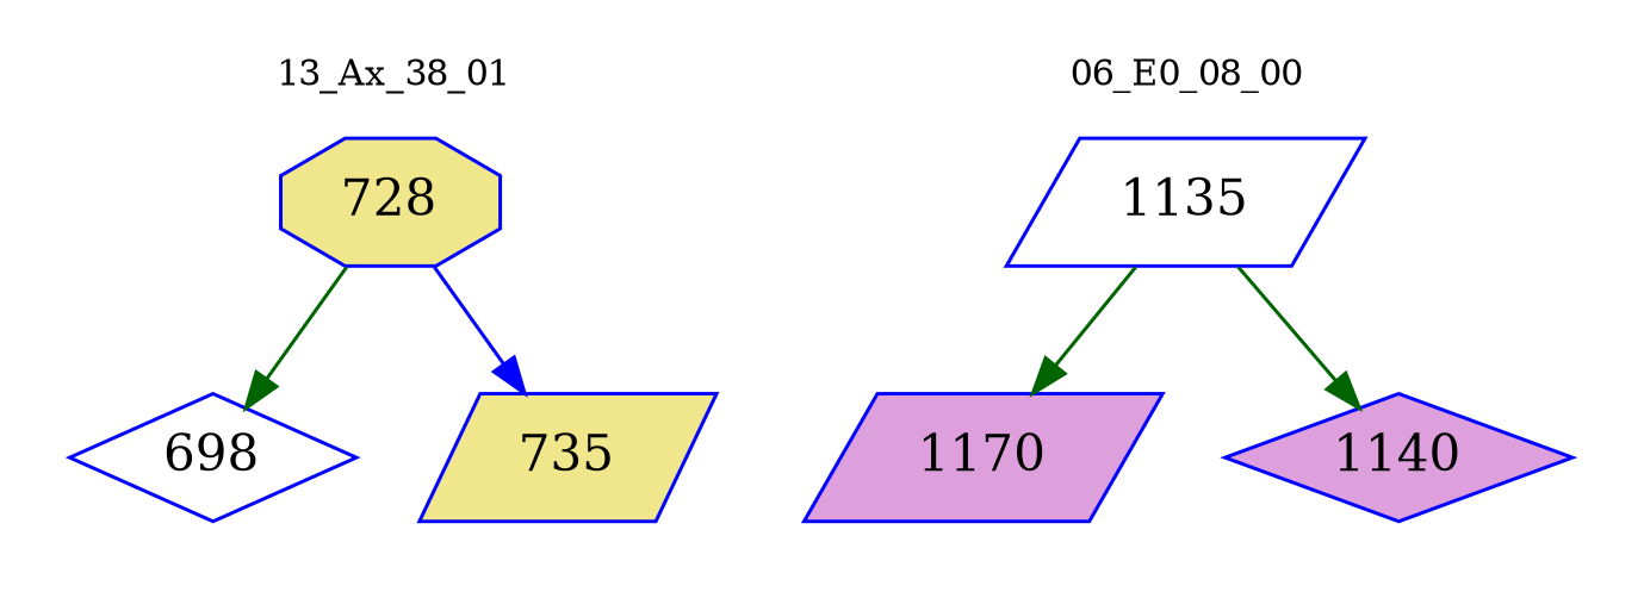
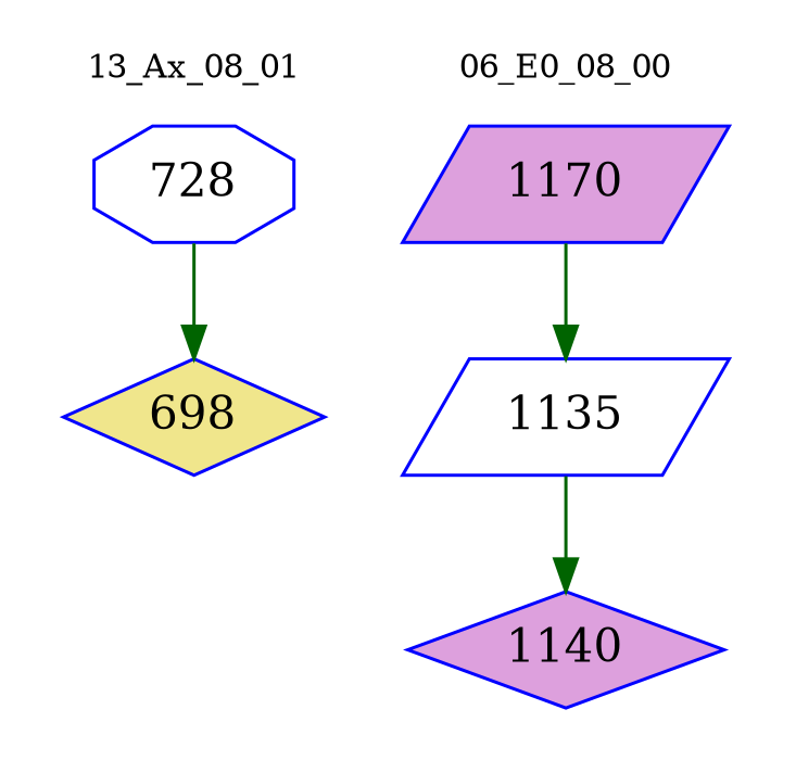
  digraph {
    node [color=blue fillcolor=white shape=parallelogram style=filled]
    edge [color=darkgreen]
-   n1 [fillcolor=khaki label=728 shape=octagon]
-   n2 [label=698 shape=diamond]
-   n3 [fillcolor=khaki label=735]
+   n1 [label=728 shape=octagon]
+   n2 [fillcolor=khaki label=698 shape=diamond]
    n4 [label=1135]
    n5 [fillcolor=plum label=1170]
    n6 [fillcolor=plum label=1140 shape=diamond]
    subgraph cluster_1 {
      color=white
      fontsize=10
-     label="13_Ax_38_01"
+     label="13_Ax_08_01"
      n1
      n2
-     n3
    }
    subgraph cluster_2 {
      color=white
      fontsize=10
      label="06_E0_08_00"
      n4
      n5
      n6
    }
    n1 -> n2
-   n1 -> n3 [color=blue]
-   n4 -> n5
+   n5 -> n4
    n4 -> n6
  }
